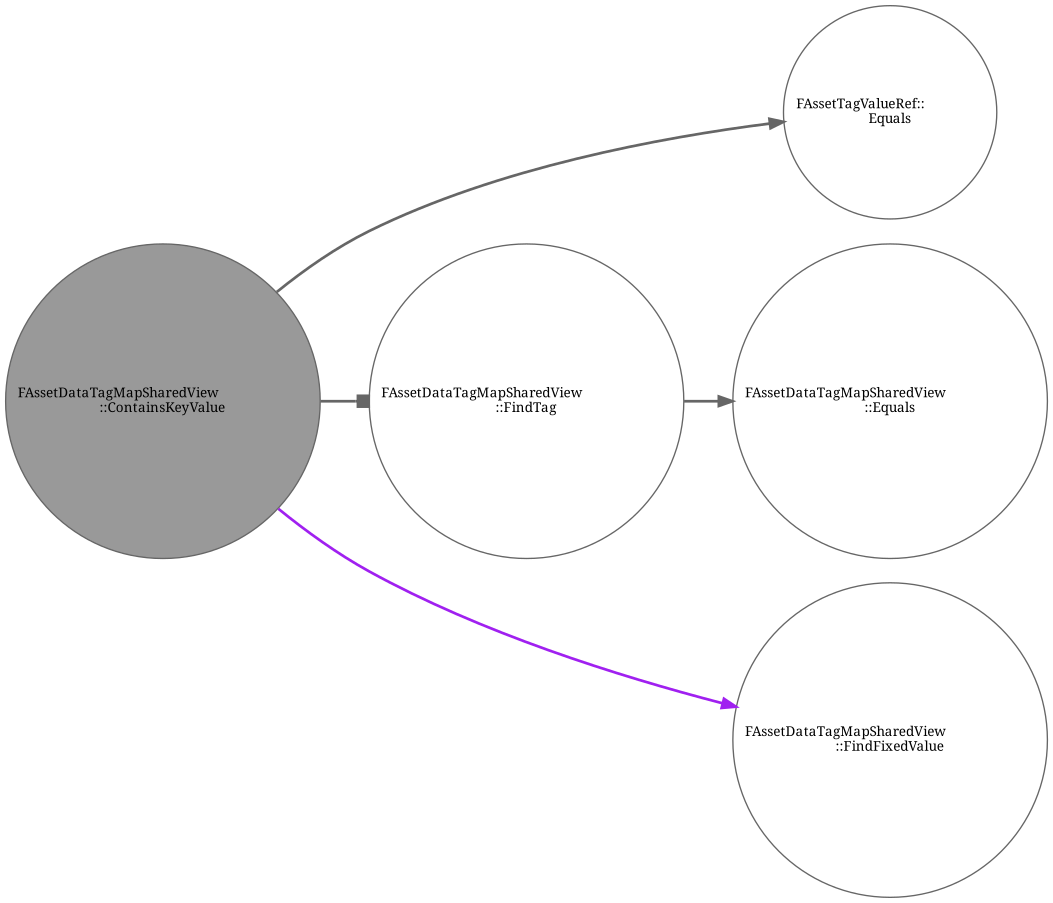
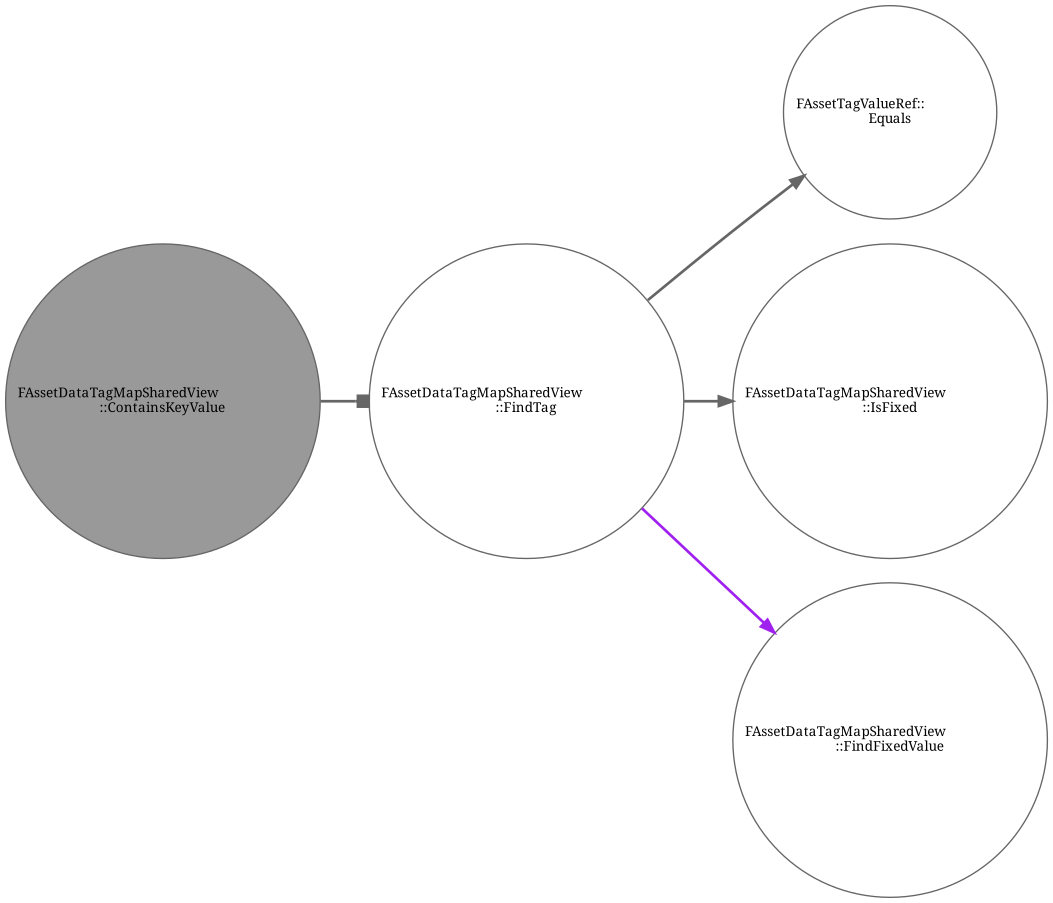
  digraph {
    fontname="Noto Serif"
    rankdir=LR
    node [color=grey40 fillcolor=white fontname="Noto Serif" fontsize=10 shape=circle style=filled]
    edge [arrowhead=normal color=gray40 fontname="Noto Serif" fontsize=10 labelfontname=Helvetica labelfontsize=10 style=bold]
    n1 [color=gray40 fillcolor=grey60 fontcolor=black height=0.2 label="FAssetDataTagMapSharedView\l::ContainsKeyValue" width=0.4]
    n2 [height=0.2 label="FAssetTagValueRef::\lEquals" width=0.4]
    n3 [height=0.2 label="FAssetDataTagMapSharedView\l::FindTag" width=0.4]
    n4 [height=0.2 label="FAssetDataTagMapSharedView\l::FindFixedValue" width=0.4]
-   n5 [height=0.2 label="FAssetDataTagMapSharedView\l::Equals" width=0.4]
-   n1 -> n2
+   n5 [height=0.2 label="FAssetDataTagMapSharedView\l::IsFixed" width=0.4]
+   n3 -> n2
    n1 -> n3 [arrowhead=box]
-   n1 -> n4 [color=purple]
+   n3 -> n4 [color=purple]
    n3 -> n5
  }
